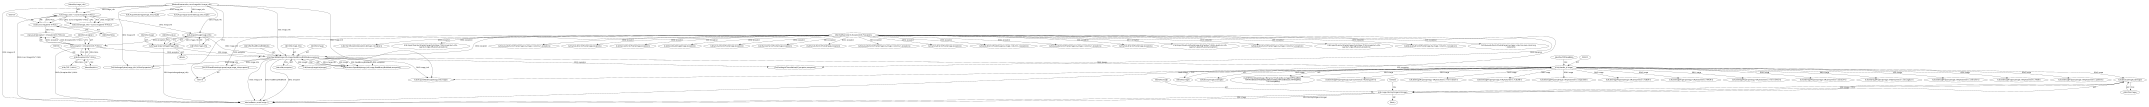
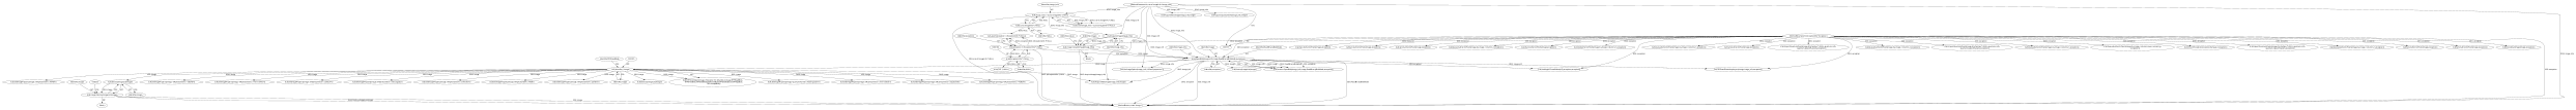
  digraph {
    fontname="Noto Sans"
    node [fontname="Noto Sans"]
    edge [fontname="Noto Sans"]
    n1 [label="(Call,DestroyImageList(image))"]
    n2 [label="(Call,image=DestroyImageList(image))"]
    n3 [label="(Identifier,image)"]
    n4 [label="(MethodReturn,static Image *)"]
    n5 [label="(Block,)"]
    n6 [label="(Call,(thandle_t) image)"]
    n7 [label="(Call,SetImageProperty(image,\"tiff:photometric\",\"CIELAB\"))"]
    n8 [label="(Call,SetImageProperty(image,\"tiff:photometric\",\"separated\"))"]
    n9 [label="(Call,SetImageProperty(image,\"tiff:photometric\",\"YCBCR\"))"]
    n10 [label="(Call,SetImageProperty(image,\"tiff:photometric\",\"MASK\"))"]
    n11 [label="(Call,AcquireNextImage(image_info,image))"]
    n12 [label="(Call,SetImageProperty(image,\"tiff:photometric\",\"min-is-white\"))"]
    n13 [label="(Call,SetImageProperty(image,\"tiff:photometric\",\"LOGLUV\"))"]
    n14 [label="(Call,SetImageProperty(image,\"tiff:photometric\",\"CIE Log2(L)\"))"]
    n15 [label="(Call,SetImageProperty(image,\"tiff:photometric\",\"unknown\"))"]
    n16 [label="(Call,SetImageProperty(image,\"tiff:photometric\",\"RGB\"))"]
    n17 [label="(Call,SetImageProperty(image,\"tiff:photometric\",\"palette\"))"]
    n18 [label="(Identifier,image)"]
    n19 [label="(Call,DestroyImageList(image))"]
    n20 [label="(Call,TIFFClientOpen(image->filename,\"rb\",(thandle_t) image,TIFFReadBlob,\n    TIFFWriteBlob,TIFFSeekBlob,TIFFCloseBlob,TIFFGetBlobSize,TIFFMapBlob,\n    TIFFUnmapBlob))"]
    n21 [label="(Call,SetImageProperty(image,\"quantum:format\",\"floating-point\"))"]
    n22 [label="(Call,SetImageProperty(image,\"tiff:photometric\",\"min-is-black\"))"]
    n23 [label="(Call,OpenBlob(image_info,image,ReadBinaryBlobMode,exception))"]
    n24 [label="(Identifier,exception)"]
    n25 [label="(Call,SetMagickThreadValue(tiff_exception,exception))"]
    n26 [label="(Call,TIFFReadPhotoshopLayers(image,image_info,exception))"]
    n27 [label="(Call,DestroyImageList(image))"]
    n28 [label="(Call,status=OpenBlob(image_info,image,ReadBinaryBlobMode,exception))"]
    n29 [label="(Call,GetImageOption(image_info,\"tiff:exif-properties\"))"]
    n30 [label="(Call,AcquireImage(image_info))"]
    n31 [label="(Call,image=AcquireImage(image_info))"]
    n32 [label="(Identifier,image_info)"]
    n33 [label="(Block,)"]
    n34 [label="(Call,image_rows != (const ImageInfo *) NULL)"]
    n35 [label="(Call,(const ImageInfo *) NULL)"]
    n36 [label="(Call,assert(image_info != (const ImageInfo *) NULL))"]
    n37 [label="(Identifier,NULL)"]
    n38 [label="(Call,assert(exception != (ExceptionInfo *) NULL))"]
    n39 [label="(MethodParameterIn,const ImageInfo *image_info)"]
    n40 [label="(Call,AcquireNextImage(image_info,image))"]
    n41 [label="(Call,AcquireQuantumInfo(image_info,image))"]
    1000115
    n43 [label="(Call,(ExceptionInfo *) NULL)"]
    n44 [label="(Call,exception != (ExceptionInfo *) NULL)"]
    n45 [label="(Identifier,NULL)"]
    n46 [label="(Call,(TIFF *) NULL)"]
    n47 [label="(MethodParameterIn,ExceptionInfo *exception)"]
    n48 [label="(Call,DecodeLabImage(image,exception))"]
    n49 [label="(Call,SyncAuthenticPixels(image,exception))"]
    n50 [label="(Call,SyncAuthenticPixels(image,exception))"]
    n51 [label="(Call,SyncAuthenticPixels(image,exception))"]
    n52 [label="(Call,QueueAuthenticPixels(image,0,y,image->columns,1,exception))"]
    n53 [label="(Call,SyncAuthenticPixels(image,exception))"]
    n54 [label="(Call,GetAuthenticPixels(image,0,y,image->columns,1,exception))"]
    n55 [label="(Call,QueueAuthenticPixels(image,0,y,image->columns,1,exception))"]
    n56 [label="(Call,SyncAuthenticPixels(image,exception))"]
    n57 [label="(Call,ImportQuantumPixels(image,(CacheView *) NULL,quantum_info,\n              quantum_type,tiff_pixels,exception))"]
    n58 [label="(Call,QueueAuthenticPixels(image,0,y,image->columns,1,exception))"]
    n59 [label="(Call,ImportQuantumPixels(image,(CacheView *) NULL,quantum_info,\n            quantum_type,tiff_pixels,exception))"]
    n60 [label="(Call,QueueAuthenticPixels(image,0,y,image->columns,1,exception))"]
    n61 [label="(Call,QueueAuthenticPixels(image,0,y,image->columns,rows_remaining,\n            exception))"]
    n62 [label="(Call,InheritException(exception,&image->exception))"]
    n63 [label="(Call,ImportQuantumPixels(image,(CacheView *) NULL,quantum_info,\n            quantum_type,tiff_pixels,exception))"]
    n64 [label="(Call,QueueAuthenticPixels(image,0,y,image->columns,1,exception))"]
    n65 [label="(Call,SyncAuthenticPixels(image,exception))"]
    n66 [label="(Call,SyncAuthenticPixels(image,exception))"]
    n67 [label="(Identifier,exception)"]
    n68 [label="(Identifier,ReadBinaryBlobMode)"]
    n69 [label="(Identifier,image)"]
    n70 [label="(Identifier,image_info)"]
    n71 [label="(Identifier,image)"]
    n72 [label="(Identifier,image_info)"]
    n73 [label="(Identifier,TIFFReadBlob)"]
    n74 [label="(Identifier,image)"]
    n75 [label="(Identifier,status)"]
    1000231
-   1000159
    1000186
    1000253
    n1 -> n2 [label="AST: "]
    n1 -> n2 [label="DDG: image"]
    n1 -> n3 [label="CFG: "]
    n2 -> n1 [label="CFG: "]
    n2 -> n4 [label="DDG: image"]
    n2 -> n4 [label="DDG: DestroyImageList(image)"]
    n2 -> n5 [label="AST: "]
    n3 -> n1 [label="AST: "]
    n6 -> n1 [label="DDG: image"]
    n6 -> n7 [label="DDG: image"]
    n6 -> n8 [label="DDG: image"]
    n6 -> n9 [label="DDG: image"]
    n6 -> n10 [label="DDG: image"]
    n6 -> n11 [label="DDG: image"]
    n6 -> n12 [label="DDG: image"]
    n6 -> n13 [label="DDG: image"]
    n6 -> n14 [label="DDG: image"]
    n6 -> n15 [label="DDG: image"]
    n6 -> n16 [label="DDG: image"]
    n6 -> n17 [label="DDG: image"]
    n6 -> n18 [label="CFG: "]
    n6 -> n19 [label="DDG: image"]
    n6 -> n20 [label="AST: "]
    n6 -> n20 [label="DDG: image"]
    n6 -> n21 [label="DDG: image"]
    n6 -> n22 [label="DDG: image"]
    n18 -> n6 [label="AST: "]
    n23 -> n4 [label="DDG: image_info"]
    n23 -> n4 [label="DDG: ReadBinaryBlobMode"]
    n23 -> n4 [label="DDG: exception"]
    n23 -> n6 [label="DDG: image"]
    n23 -> n11 [label="DDG: image_info"]
    n23 -> n24 [label="CFG: "]
    n23 -> n25 [label="DDG: exception"]
    n23 -> n26 [label="DDG: image_info"]
    n23 -> n27 [label="DDG: image"]
    n23 -> n28 [label="AST: "]
    n23 -> n28 [label="DDG: image_info"]
    n23 -> n28 [label="DDG: image"]
    n23 -> n28 [label="DDG: ReadBinaryBlobMode"]
    n23 -> n28 [label="DDG: exception"]
    n23 -> n29 [label="DDG: image_info"]
    n24 -> n23 [label="AST: "]
    n28 -> n23 [label="CFG: "]
    n30 -> n23 [label="DDG: image_info"]
    n30 -> n31 [label="AST: "]
    n30 -> n31 [label="DDG: image_info"]
    n30 -> n32 [label="CFG: "]
    n31 -> n4 [label="DDG: AcquireImage(image_info)"]
    n31 -> n23 [label="DDG: image"]
    n31 -> n30 [label="CFG: "]
    n31 -> n33 [label="AST: "]
    n32 -> n30 [label="AST: "]
    n34 -> n4 [label="DDG: (const ImageInfo *) NULL"]
    n34 -> n30 [label="DDG: image_info"]
    n34 -> n35 [label="CFG: "]
    n34 -> n36 [label="AST: "]
    n34 -> n36 [label="DDG: image_info"]
    n34 -> n36 [label="DDG: (const ImageInfo *) NULL"]
    n35 -> n34 [label="AST: "]
    n35 -> n34 [label="DDG: NULL"]
    n35 -> n37 [label="CFG: "]
    n35 -> n38 [label="DDG: NULL"]
    n36 -> n34 [label="CFG: "]
    n37 -> n35 [label="AST: "]
    n38 -> n44 [label="CFG: "]
    n39 -> n4 [label="DDG: image_info"]
    n39 -> n11 [label="DDG: image_info"]
    n39 -> n23 [label="DDG: image_info"]
    n39 -> n29 [label="DDG: image_info"]
    n39 -> n30 [label="DDG: image_info"]
    n39 -> n34 [label="DDG: image_info"]
    n39 -> n40 [label="DDG: image_info"]
    n39 -> n41 [label="DDG: image_info"]
    n39 -> 1000115 [label="CFG: "]
    n43 -> n44 [label="AST: "]
    n43 -> n44 [label="DDG: NULL"]
    n43 -> n45 [label="CFG: "]
    n43 -> n46 [label="DDG: NULL"]
    n44 -> n4 [label="DDG: (ExceptionInfo *) NULL"]
    n44 -> n23 [label="DDG: exception"]
    n44 -> n38 [label="AST: "]
    n44 -> n38 [label="DDG: exception"]
    n44 -> n38 [label="DDG: (ExceptionInfo *) NULL"]
    n44 -> n43 [label="CFG: "]
    n45 -> n43 [label="AST: "]
    n47 -> n4 [label="DDG: exception"]
    n47 -> n23 [label="DDG: exception"]
    n47 -> n25 [label="DDG: exception"]
    n47 -> n26 [label="DDG: exception"]
-   n26 -> 1000115 [label="AST: "]
+   n47 -> 1000115 [label="AST: "]
    n47 -> n44 [label="DDG: exception"]
    n47 -> n48 [label="DDG: exception"]
    n47 -> n49 [label="DDG: exception"]
    n47 -> n50 [label="DDG: exception"]
    n47 -> n51 [label="DDG: exception"]
    n47 -> n52 [label="DDG: exception"]
    n47 -> n53 [label="DDG: exception"]
    n47 -> n54 [label="DDG: exception"]
    n47 -> n55 [label="DDG: exception"]
    n47 -> n56 [label="DDG: exception"]
    n47 -> n57 [label="DDG: exception"]
    n47 -> n58 [label="DDG: exception"]
    n47 -> n59 [label="DDG: exception"]
    n47 -> n60 [label="DDG: exception"]
    n47 -> n61 [label="DDG: exception"]
    n47 -> n62 [label="DDG: exception"]
    n47 -> n63 [label="DDG: exception"]
    n47 -> n64 [label="DDG: exception"]
    n47 -> n65 [label="DDG: exception"]
    n47 -> n66 [label="DDG: exception"]
    n67 -> n44 [label="AST: "]
    n68 -> n23 [label="AST: "]
    n69 -> n31 [label="AST: "]
    n70 -> n34 [label="AST: "]
    n71 -> n2 [label="AST: "]
    n72 -> n23 [label="AST: "]
    n73 -> n6 [label="CFG: "]
    n74 -> n23 [label="AST: "]
    n75 -> n31 [label="CFG: "]
    1000231 -> n6 [label="AST: "]
-   1000159 -> n35 [label="AST: "]
    1000186 -> n43 [label="AST: "]
    1000253 -> n2 [label="CFG: "]
  }
